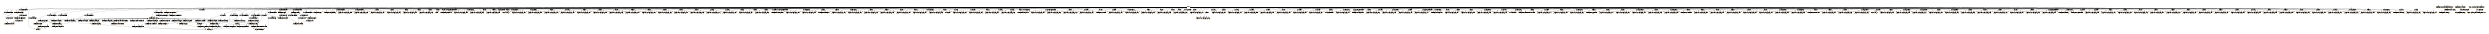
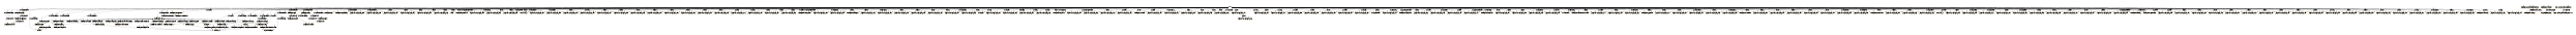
  digraph {
    rankdir=TB
    node [color=orange shape=rectangle]
    "wineRapOnto:Expensive"
    "wineRapOnto:Normal"
    "wineRapOnto:Num_reviews"
    "wineRapOnto:Wine"
    "wineRapOnto:Acidity"
    "xsd:string"
    "wineRapOnto:Body"
    "wineRapOnto:Type"
    "wineRapOnto:Region"
    "wineRapOnto:Winery"
    "wineRapOnto:Rating"
    "wineRapOnto:Measurements"
    "wineRapOnto:Price"
    "xsd:integer"
    "wineRapOnto:Cheap"
    "wineRapOnto:Acid"
    "wineRapOnto:No_acid"
    "wineRapOnto:Heavy"
    "wineRapOnto:Light"
    "wineRapOnto:Medium"
    "xsd:float"
    "wineRapOnto:Cuesta_de_Las_Liebres"
    "wineRapOnto:Winery_1"
    NULL
    "wineRapOnto:Top"
    "wineRapOnto:High_acidity"
    "-4253d12a:187d38438a6:-7fde"
    "-4253d12a:187d38438a6:-7fcb"
    "-4253d12a:187d38438a6:-7f91"
    "-4253d12a:187d38438a6:-7f96"
    "-4253d12a:187d38438a6:-7fa0"
    "-4253d12a:187d38438a6:-7f75"
    "rdf:nil"
    "wineRapOnto:priceValue"
    "-4253d12a:187d38438a6:-7fae"
    "-4253d12a:187d38438a6:-7f8a"
    "-4253d12a:187d38438a6:-7faa"
    "urn:swrl:var#w"
    "-4253d12a:187d38438a6:-7fb2"
    "-4253d12a:187d38438a6:-7fbb"
    "-4253d12a:187d38438a6:-7f9c"
    "-4253d12a:187d38438a6:-7fab"
    "-4253d12a:187d38438a6:-7fc4"
    "-4253d12a:187d38438a6:-7fed"
    "-4253d12a:187d38438a6:-7fa3"
    "-4253d12a:187d38438a6:-7fbd"
    "-4253d12a:187d38438a6:-7fec"
    "-4253d12a:187d38438a6:-7fc5"
    "-4253d12a:187d38438a6:-7fb0"
    "-4253d12a:187d38438a6:-7f8f"
    "-4253d12a:187d38438a6:-7f76"
    "-4253d12a:187d38438a6:-7fe2"
    "-4253d12a:187d38438a6:-7f81"
    "-4253d12a:187d38438a6:-7fb3"
    "wineRapOnto:wineryName"
    n56 [label="-4253d12a:187d35438a6:-7feb"]
    "-4253d12a:187d38438a6:-7fba"
    "wineRapOnto:hasRegion"
    "-4253d12a:187d38438a6:-7fd6"
    "-4253d12a:187d38438a6:-7fb8"
    "-4253d12a:187d38438a6:-7f8d"
    "-4253d12a:187d38438a6:-7fa2"
    "-4253d12a:187d38438a6:-7f7e"
    "-4253d12a:187d38438a6:-7fd1"
    "-4253d12a:187d38438a6:-7fa5"
    "swrlb:equal"
    "-4253d12a:187d38438a6:-7fcc"
    "-4253d12a:187d38438a6:-7fe3"
    "-4253d12a:187d38438a6:-7f84"
    "-4253d12a:187d38438a6:-7f8c"
    "xsd:positiveInteger"
    "wineRapOnto:bodyValue"
    "-4253d12a:187d38438a6:-7fb9"
    "-4253d12a:187d38438a6:-7fe6"
    "-4253d12a:187d38438a6:-7f82"
    "-4253d12a:187d38438a6:-7fa8"
    "wineRapOnto:wineYear"
    "-4253d12a:187d38438a6:-7fad"
    n79 [label="-4753d12a:187d38438a6:-7f98"]
    "-4253d12a:187d38438a6:-7fdc"
    "-4253d12a:187d38438a6:-7fd5"
    "-4253d12a:187d38438a6:-7fe8"
    "-4253d12a:187d38438a6:-7f77"
    "-4253d12a:187d38438a6:-7fcd"
    "-4253d12a:187d38438a6:-7fc1"
    "-4253d12a:187d38438a6:-7fee"
    "-4253d12a:187d38438a6:-7fd0"
    "-4253d12a:187d38438a6:-7fbe"
    "-4253d12a:187d38438a6:-7fbf"
    "-4253d12a:187d38438a6:-7f87"
    "swrlb:greaterThan"
    "-4253d12a:187d38438a6:-7f7f"
    "wineRapOnto:acidityValue"
    "-4253d12a:187d38438a6:-7fc8"
    "-4253d12a:187d38438a6:-7f92"
    "-4253d12a:187d38438a6:-7f9f"
    "-4253d12a:187d38438a6:-7f71"
    "wineRapOnto:ratingValue"
    "-4253d12a:187d38438a6:-7fb4"
    "-4253d12a:187d38438a6:-7fe0"
    "-4253d12a:187d38438a6:-7fac"
    "-4253d12a:187d38438a6:-7f94"
    "swrlb:lessThan"
    "wineRapOnto:hasNumReviewsValue"
    "-4253d12a:187d38438a6:-7f74"
    "-4253d12a:187d38438a6:-7fdb"
    "-4253d12a:187d38438a6:-7f86"
    "wineRapOnto:typeName"
    "-4253d12a:187d38438a6:-7f70"
    "-4253d12a:187d38438a6:-7fc2"
    "-4253d12a:187d38438a6:-7fa1"
    "-4253d12a:187d38438a6:-7f89"
    "-4253d12a:187d38438a6:-7fea"
    "wineRapOnto:wineName"
    "-4253d12a:187d38438a6:-7fe7"
    "-4253d12a:187d38438a6:-7fa7"
    "-4253d12a:187d38438a6:-7f9e"
    "-4253d12a:187d38438a6:-7fca"
    "-4253d12a:187d38438a6:-7f7d"
    "-4253d12a:187d38438a6:-7fdf"
    "-4253d12a:187d38438a6:-7fd2"
    "wineRapOnto:NumReviews"
    "-4253d12a:187d38438a6:-7f7b"
    "-4253d12a:187d38438a6:-7fc3"
    "-4253d12a:187d38438a6:-7f83"
    "urn:swrl:var#o"
    "-4253d12a:187d38438a6:-7fc9"
    "-4253d12a:187d38438a6:-7fa9"
    "-4253d12a:187d38438a6:-7f73"
    "-4253d12a:187d38438a6:-7fc0"
    "-4253d12a:187d38438a6:-7f93"
    "-4253d12a:187d38438a6:-7fb5"
    "-4253d12a:187d38438a6:-7f95"
    "-4253d12a:187d38438a6:-7f72"
    "-4253d12a:187d38438a6:-7fd4"
    "-4253d12a:187d38438a6:-7f8b"
    "-4253d12a:187d38438a6:-7f88"
    "-4253d12a:187d38438a6:-7fa4"
    "wineRapOnto:hasBody"
    "wineRapOnto:regionName"
    "-4253d12a:187d38438a6:-7f9d"
    "-4253d12a:187d38438a6:-7f7c"
    "-4253d12a:187d38438a6:-7f8e"
    "-4253d12a:187d38438a6:-7fb6"
    "-4253d12a:187d38438a6:-7fb7"
    "-4253d12a:187d38438a6:-7f80"
    "-4253d12a:187d38438a6:-7fcf"
    "-4253d12a:187d38438a6:-7faf"
    "-4253d12a:187d38438a6:-7fd7"
    "-4253d12a:187d38438a6:-7fda"
    "-4253d12a:187d38438a6:-7f99"
    "-4253d12a:187d38438a6:-7f9a"
    "-4253d12a:187d38438a6:-7fe9"
    "-4253d12a:187d38438a6:-7fd3"
    "-4253d12a:187d38438a6:-7fe1"
    "-4253d12a:187d38438a6:-7f78"
    "-4253d12a:187d38438a6:-7fd8"
    "-4253d12a:187d38438a6:-7fdd"
    "-4253d12a:187d38438a6:-7fe5"
    "wineRapOnto:hasWinery"
    "-4253d12a:187d38438a6:-7fc6"
    "-4253d12a:187d38438a6:-7f79"
    "wineRapOnto:hasPrice"
    "owl:topObjectProperty"
    "https://w3id.org/def/wineRapOnto"
    "https://w3id.org/def/wineRapOnto/1.0.0"
    "owl:Thing"
    "wineRapOnto:Expensive" -> "wineRapOnto:Normal" [label="owl:disjointWith"]
    "wineRapOnto:Num_reviews" -> "wineRapOnto:Wine" [label="wineRapOnto:numReviews"]
    "wineRapOnto:Wine" -> "wineRapOnto:Num_reviews" [label="wineRapOnto:NumReviews"]
    "wineRapOnto:Wine" -> "wineRapOnto:Acidity" [label="wineRapOnto:hasAcidity"]
    "wineRapOnto:Wine" -> "xsd:string" [label="wineRapOnto:wineName"]
    "wineRapOnto:Wine" -> "wineRapOnto:Body" [label="wineRapOnto:hasBody"]
    "wineRapOnto:Wine" -> "wineRapOnto:Type" [label="wineRapOnto:hasType"]
    "wineRapOnto:Wine" -> "wineRapOnto:Region" [label="wineRapOnto:hasRegion"]
    "wineRapOnto:Wine" -> "wineRapOnto:Winery" [label="wineRapOnto:hasWinery"]
    "wineRapOnto:Wine" -> "wineRapOnto:Rating" [label="wineRapOnto:hasRating"]
    "wineRapOnto:Wine" -> "wineRapOnto:Measurements" [label="wineRapOnto:hasMeasurements"]
    "wineRapOnto:Wine" -> "wineRapOnto:Price" [label="wineRapOnto:hasPrice"]
    "wineRapOnto:Wine" -> "xsd:integer" [label="wineRapOnto:wineYear"]
    "wineRapOnto:Acidity" -> "wineRapOnto:Wine" [label="wineRapOnto:acidityOf"]
    "wineRapOnto:Acidity" -> "xsd:string" [label="wineRapOnto:acidityValue"]
    "wineRapOnto:Body" -> "wineRapOnto:Wine" [label="wineRapOnto:bodyOf"]
    "wineRapOnto:Body" -> "xsd:string" [label="wineRapOnto:bodyValue"]
    "wineRapOnto:Type" -> "wineRapOnto:Wine" [label="wineRapOnto:typeOf"]
    "wineRapOnto:Type" -> "xsd:string" [label="wineRapOnto:typeName"]
    "wineRapOnto:Region" -> "wineRapOnto:Wine" [label="wineRapOnto:regionOf"]
    "wineRapOnto:Winery" -> "wineRapOnto:Wine" [label="wineRapOnto:wineryOf"]
    "wineRapOnto:Rating" -> "wineRapOnto:Wine" [label="wineRapOnto:ratingOf"]
    "wineRapOnto:Rating" -> "xsd:float" [label="wineRapOnto:ratingValue"]
    "wineRapOnto:Measurements" -> "wineRapOnto:Wine" [label="wineRapOnto:measurementsOf"]
    "wineRapOnto:Price" -> "wineRapOnto:Wine" [label="wineRapOnto:priceOf"]
    "wineRapOnto:Price" -> "xsd:float" [label="wineRapOnto:priceValue"]
    "wineRapOnto:Cheap" -> "wineRapOnto:Expensive" [label="owl:disjointWith"]
    "wineRapOnto:Cheap" -> "wineRapOnto:Normal" [label="owl:disjointWith"]
    "wineRapOnto:Acid" -> "wineRapOnto:No_acid" [label="owl:disjointWith"]
    "wineRapOnto:Heavy" -> "wineRapOnto:Light" [label="owl:disjointWith"]
    "wineRapOnto:Heavy" -> "wineRapOnto:Medium" [label="owl:disjointWith"]
    "wineRapOnto:Light" -> "wineRapOnto:Medium" [label="owl:disjointWith"]
    "wineRapOnto:Cuesta_de_Las_Liebres" -> "wineRapOnto:Winery_1" [label="wineRapOnto:hasWinery"]
    NULL -> "wineRapOnto:Expensive" [label="swrl:classPredicate"]
    NULL -> "wineRapOnto:Num_reviews" [label="owl:onClass"]
    NULL -> "wineRapOnto:Wine" [label="swrl:classPredicate"]
    NULL -> "wineRapOnto:Acidity" [label="swrl:classPredicate"]
    NULL -> "xsd:string" [label="owl:onDataRange"]
    NULL -> "wineRapOnto:Body" [label="swrl:classPredicate"]
    NULL -> "wineRapOnto:Region" [label="owl:onClass"]
    NULL -> "wineRapOnto:Winery" [label="swrl:classPredicate"]
    NULL -> "wineRapOnto:Winery" [label="owl:onClass"]
    NULL -> "wineRapOnto:Rating" [label="swrl:classPredicate"]
    NULL -> "wineRapOnto:Price" [label="swrl:classPredicate"]
    NULL -> "xsd:integer" [label="owl:onDataRange"]
    NULL -> "wineRapOnto:Cheap" [label="swrl:classPredicate"]
    NULL -> "wineRapOnto:Acid" [label="swrl:classPredicate"]
    NULL -> "wineRapOnto:No_acid" [label="swrl:classPredicate"]
    NULL -> "wineRapOnto:Heavy" [label="swrl:classPredicate"]
    NULL -> "wineRapOnto:Light" [label="swrl:classPredicate"]
    NULL -> "wineRapOnto:Medium" [label="swrl:classPredicate"]
    NULL -> "xsd:float" [label="owl:onDataRange"]
    NULL -> "wineRapOnto:Top" [label="swrl:classPredicate"]
    NULL -> "wineRapOnto:High_acidity" [label="swrl:classPredicate"]
    NULL -> "-4253d12a:187d38438a6:-7fde" [label="rdf:first"]
    NULL -> "-4253d12a:187d38438a6:-7fcb" [label="rdf:rest"]
    NULL -> "-4253d12a:187d38438a6:-7f91" [label="rdf:first"]
    NULL -> "-4253d12a:187d38438a6:-7f96" [label="rdf:rest"]
    NULL -> "-4253d12a:187d38438a6:-7fa0" [label="rdf:first"]
    NULL -> "-4253d12a:187d38438a6:-7f75" [label="rdf:rest"]
    NULL -> "rdf:nil" [label="rdf:rest"]
    NULL -> "wineRapOnto:priceValue" [label="swrl:propertyPredicate"]
    NULL -> "wineRapOnto:priceValue" [label="owl:onProperty"]
    NULL -> "-4253d12a:187d38438a6:-7fae" [label="rdf:rest"]
    NULL -> "-4253d12a:187d38438a6:-7f8a" [label="rdf:first"]
    NULL -> "-4253d12a:187d38438a6:-7faa" [label="swrl:arguments"]
    NULL -> "urn:swrl:var#w" [label="swrl:argument1"]
    NULL -> "urn:swrl:var#w" [label="swrl:argument2"]
    NULL -> "urn:swrl:var#w" [label="rdf:first"]
    NULL -> "-4253d12a:187d38438a6:-7fb2" [label="rdf:first"]
    NULL -> "-4253d12a:187d38438a6:-7fbb" [label="swrl:body"]
    NULL -> "-4253d12a:187d38438a6:-7f9c" [label="rdf:first"]
    NULL -> "-4253d12a:187d38438a6:-7fab" [label="rdf:first"]
    NULL -> "-4253d12a:187d38438a6:-7fc4" [label="rdf:rest"]
    NULL -> "-4253d12a:187d38438a6:-7fed" [label="rdf:first"]
    NULL -> "-4253d12a:187d38438a6:-7fa3" [label="rdf:rest"]
    NULL -> "-4253d12a:187d38438a6:-7fbd" [label="rdf:first"]
    NULL -> "-4253d12a:187d38438a6:-7fec" [label="rdf:rest"]
    NULL -> "-4253d12a:187d38438a6:-7fc5" [label="rdf:first"]
    NULL -> "-4253d12a:187d38438a6:-7fb0" [label="swrl:body"]
    NULL -> "-4253d12a:187d38438a6:-7f8f" [label="swrl:body"]
    NULL -> "-4253d12a:187d38438a6:-7f76" [label="rdf:first"]
    NULL -> "-4253d12a:187d38438a6:-7fe2" [label="rdf:first"]
    NULL -> "-4253d12a:187d38438a6:-7f81" [label="rdf:first"]
    NULL -> "-4253d12a:187d38438a6:-7fb3" [label="swrl:head"]
    NULL -> "wineRapOnto:wineryName" [label="swrl:propertyPredicate"]
    NULL -> "wineRapOnto:wineryName" [label="owl:onProperty"]
    NULL -> n56 [label="rdf:first"]
    NULL -> "-4253d12a:187d38438a6:-7fba" [label="rdf:first"]
    NULL -> "wineRapOnto:hasRegion" [label="owl:onProperty"]
    NULL -> "-4253d12a:187d38438a6:-7fd6" [label="rdf:rest"]
    NULL -> "-4253d12a:187d38438a6:-7fb8" [label="rdf:first"]
    NULL -> "-4253d12a:187d38438a6:-7f8d" [label="rdf:rest"]
    NULL -> "-4253d12a:187d38438a6:-7fa2" [label="rdf:first"]
    NULL -> "-4253d12a:187d38438a6:-7f7e" [label="swrl:arguments"]
    NULL -> "-4253d12a:187d38438a6:-7fd1" [label="rdf:rest"]
    NULL -> "-4253d12a:187d38438a6:-7fa5" [label="swrl:body"]
    NULL -> "swrlb:equal" [label="swrl:builtin"]
-   NULL -> "-4253d12a:187d38438a6:-7fcc" [label="rdf:first"]
+   NULL -> "-4253d12a:187d38438a6:-7fcc" [label="rdf:onClass"]
    NULL -> "-4253d12a:187d38438a6:-7fe3" [label="swrl:body"]
    NULL -> "-4253d12a:187d38438a6:-7f84" [label="swrl:body"]
    NULL -> "-4253d12a:187d38438a6:-7f8c" [label="rdf:first"]
    NULL -> "xsd:positiveInteger" [label="owl:onDataRange"]
    NULL -> "wineRapOnto:bodyValue" [label="owl:onProperty"]
    NULL -> "wineRapOnto:bodyValue" [label="swrl:propertyPredicate"]
    NULL -> "-4253d12a:187d38438a6:-7fb9" [label="rdf:rest"]
    NULL -> "-4253d12a:187d38438a6:-7fe6" [label="swrl:head"]
    NULL -> "-4253d12a:187d38438a6:-7f82" [label="rdf:rest"]
    NULL -> "-4253d12a:187d38438a6:-7fa8" [label="swrl:head"]
    NULL -> "wineRapOnto:wineYear" [label="owl:onProperty"]
    NULL -> "-4253d12a:187d38438a6:-7fad" [label="rdf:first"]
    NULL -> n79 [label="rdf:rest"]
    NULL -> "-4253d12a:187d38438a6:-7fdc" [label="rdf:rest"]
    NULL -> "-4253d12a:187d38438a6:-7fd5" [label="rdf:first"]
    NULL -> "-4253d12a:187d38438a6:-7fe8" [label="swrl:arguments"]
    NULL -> "-4253d12a:187d38438a6:-7f77" [label="rdf:rest"]
    NULL -> "-4253d12a:187d38438a6:-7fcd" [label="swrl:body"]
    NULL -> "-4253d12a:187d38438a6:-7fc1" [label="rdf:first"]
    NULL -> "-4253d12a:187d38438a6:-7fee" [label="swrl:body"]
    NULL -> "-4253d12a:187d38438a6:-7fd0" [label="swrl:head"]
    NULL -> "-4253d12a:187d38438a6:-7fbe" [label="swrl:head"]
    NULL -> "-4253d12a:187d38438a6:-7fbf" [label="rdf:rest"]
    NULL -> "-4253d12a:187d38438a6:-7f87" [label="swrl:head"]
    NULL -> "swrlb:greaterThan" [label="swrl:builtin"]
    NULL -> "-4253d12a:187d38438a6:-7f7f" [label="rdf:first"]
    NULL -> "wineRapOnto:acidityValue" [label="owl:onProperty"]
    NULL -> "wineRapOnto:acidityValue" [label="swrl:propertyPredicate"]
    NULL -> "-4253d12a:187d38438a6:-7fc8" [label="rdf:first"]
    NULL -> "-4253d12a:187d38438a6:-7f92" [label="swrl:head"]
    NULL -> "-4253d12a:187d38438a6:-7f9f" [label="swrl:arguments"]
    NULL -> "-4253d12a:187d38438a6:-7f71" [label="swrl:head"]
    NULL -> "wineRapOnto:ratingValue" [label="swrl:propertyPredicate"]
    NULL -> "wineRapOnto:ratingValue" [label="owl:onProperty"]
    NULL -> "-4253d12a:187d38438a6:-7fb4" [label="rdf:rest"]
    NULL -> "-4253d12a:187d38438a6:-7fe0" [label="rdf:first"]
    NULL -> "-4253d12a:187d38438a6:-7fac" [label="rdf:rest"]
    NULL -> "-4253d12a:187d38438a6:-7f94" [label="swrl:arguments"]
    NULL -> "swrlb:lessThan" [label="swrl:builtin"]
    NULL -> "wineRapOnto:hasNumReviewsValue" [label="owl:onProperty"]
    NULL -> "-4253d12a:187d38438a6:-7f74" [label="rdf:first"]
    NULL -> "-4253d12a:187d38438a6:-7fdb" [label="swrl:head"]
    NULL -> "-4253d12a:187d38438a6:-7f86" [label="rdf:first"]
    NULL -> "wineRapOnto:typeName" [label="owl:onProperty"]
    NULL -> "-4253d12a:187d38438a6:-7f70" [label="rdf:first"]
    NULL -> "-4253d12a:187d38438a6:-7fc2" [label="rdf:rest"]
    NULL -> "-4253d12a:187d38438a6:-7fa1" [label="rdf:rest"]
    NULL -> "-4253d12a:187d38438a6:-7f89" [label="swrl:arguments"]
    NULL -> "-4253d12a:187d38438a6:-7fea" [label="rdf:rest"]
    NULL -> "wineRapOnto:wineName" [label="owl:onProperty"]
    NULL -> "-4253d12a:187d38438a6:-7fe7" [label="rdf:rest"]
    NULL -> "-4253d12a:187d38438a6:-7fa7" [label="rdf:first"]
    NULL -> "-4253d12a:187d38438a6:-7f9e" [label="rdf:rest"]
    NULL -> "-4253d12a:187d38438a6:-7fca" [label="rdf:first"]
    NULL -> "-4253d12a:187d38438a6:-7f7d" [label="rdf:rest"]
    NULL -> "-4253d12a:187d38438a6:-7fdf" [label="rdf:rest"]
    NULL -> "-4253d12a:187d38438a6:-7fd2" [label="swrl:arguments"]
    NULL -> "wineRapOnto:NumReviews" [label="owl:onProperty"]
    NULL -> "-4253d12a:187d38438a6:-7f7b" [label="rdf:first"]
    NULL -> "-4253d12a:187d38438a6:-7fc3" [label="rdf:first"]
    NULL -> "-4253d12a:187d38438a6:-7f83" [label="rdf:first"]
    NULL -> "urn:swrl:var#o" [label="swrl:argument1"]
    NULL -> "-4253d12a:187d38438a6:-7fc9" [label="swrl:head"]
    NULL -> "-4253d12a:187d38438a6:-7fa9" [label="rdf:rest"]
    NULL -> "-4253d12a:187d38438a6:-7f73" [label="swrl:arguments"]
    NULL -> "-4253d12a:187d38438a6:-7fc0" [label="swrl:arguments"]
    NULL -> "-4253d12a:187d38438a6:-7f93" [label="rdf:rest"]
    NULL -> "-4253d12a:187d38438a6:-7fb5" [label="swrl:arguments"]
    NULL -> "-4253d12a:187d38438a6:-7f95" [label="rdf:first"]
    NULL -> "-4253d12a:187d38438a6:-7f72" [label="rdf:rest"]
    NULL -> "-4253d12a:187d38438a6:-7fd4" [label="rdf:rest"]
    NULL -> "-4253d12a:187d38438a6:-7f8b" [label="rdf:rest"]
-   NULL -> "-4253d12a:187d38438a6:-7f88" [label="rdf:rest"]
+   "-4253d12a:187d38438a6:-7f77" -> "-4253d12a:187d38438a6:-7f88" [label="rdf:rest"]
    NULL -> "-4253d12a:187d38438a6:-7fa4" [label="rdf:first"]
    NULL -> "wineRapOnto:hasBody" [label="swrl:propertyPredicate"]
    NULL -> "wineRapOnto:regionName" [label="owl:onProperty"]
    NULL -> "-4253d12a:187d38438a6:-7f9d" [label="swrl:head"]
    NULL -> "-4253d12a:187d38438a6:-7f7c" [label="swrl:head"]
    NULL -> "-4253d12a:187d38438a6:-7f8e" [label="rdf:first"]
    NULL -> "-4253d12a:187d38438a6:-7fb6" [label="rdf:first"]
    NULL -> "-4253d12a:187d38438a6:-7fb7" [label="rdf:rest"]
    NULL -> "-4253d12a:187d38438a6:-7f80" [label="rdf:rest"]
    NULL -> "-4253d12a:187d38438a6:-7fcf" [label="rdf:first"]
    NULL -> "-4253d12a:187d38438a6:-7faf" [label="rdf:first"]
    NULL -> "-4253d12a:187d38438a6:-7fd7" [label="rdf:first"]
    NULL -> "-4253d12a:187d38438a6:-7fda" [label="rdf:first"]
    NULL -> "-4253d12a:187d38438a6:-7f99" [label="rdf:first"]
    NULL -> "-4253d12a:187d38438a6:-7f9a" [label="swrl:body"]
    NULL -> "-4253d12a:187d38438a6:-7fe9" [label="rdf:first"]
    NULL -> "-4253d12a:187d38438a6:-7fd3" [label="rdf:first"]
    NULL -> "-4253d12a:187d38438a6:-7fe1" [label="rdf:rest"]
    NULL -> "-4253d12a:187d38438a6:-7f78" [label="rdf:first"]
    NULL -> "-4253d12a:187d38438a6:-7fd8" [label="swrl:body"]
    NULL -> "-4253d12a:187d38438a6:-7fdd" [label="swrl:arguments"]
    NULL -> "-4253d12a:187d38438a6:-7fe5" [label="rdf:first"]
    NULL -> "wineRapOnto:hasWinery" [label="owl:onProperty"]
    NULL -> "-4253d12a:187d38438a6:-7fc6" [label="swrl:body"]
    NULL -> "-4253d12a:187d38438a6:-7f79" [label="swrl:body"]
    "wineRapOnto:hasPrice" -> "owl:topObjectProperty" [label="rdfs:subPropertyOf"]
    "https://w3id.org/def/wineRapOnto" -> "https://w3id.org/def/wineRapOnto/1.0.0" [label="owl:versionIRI"]
    "owl:Thing" -> "xsd:string" [label="wineRapOnto:wineryName"]
    "owl:Thing" -> "xsd:string" [label="wineRapOnto:regionName"]
    "owl:Thing" -> "xsd:positiveInteger" [label="wineRapOnto:hasNumReviewsValue"]
  }
